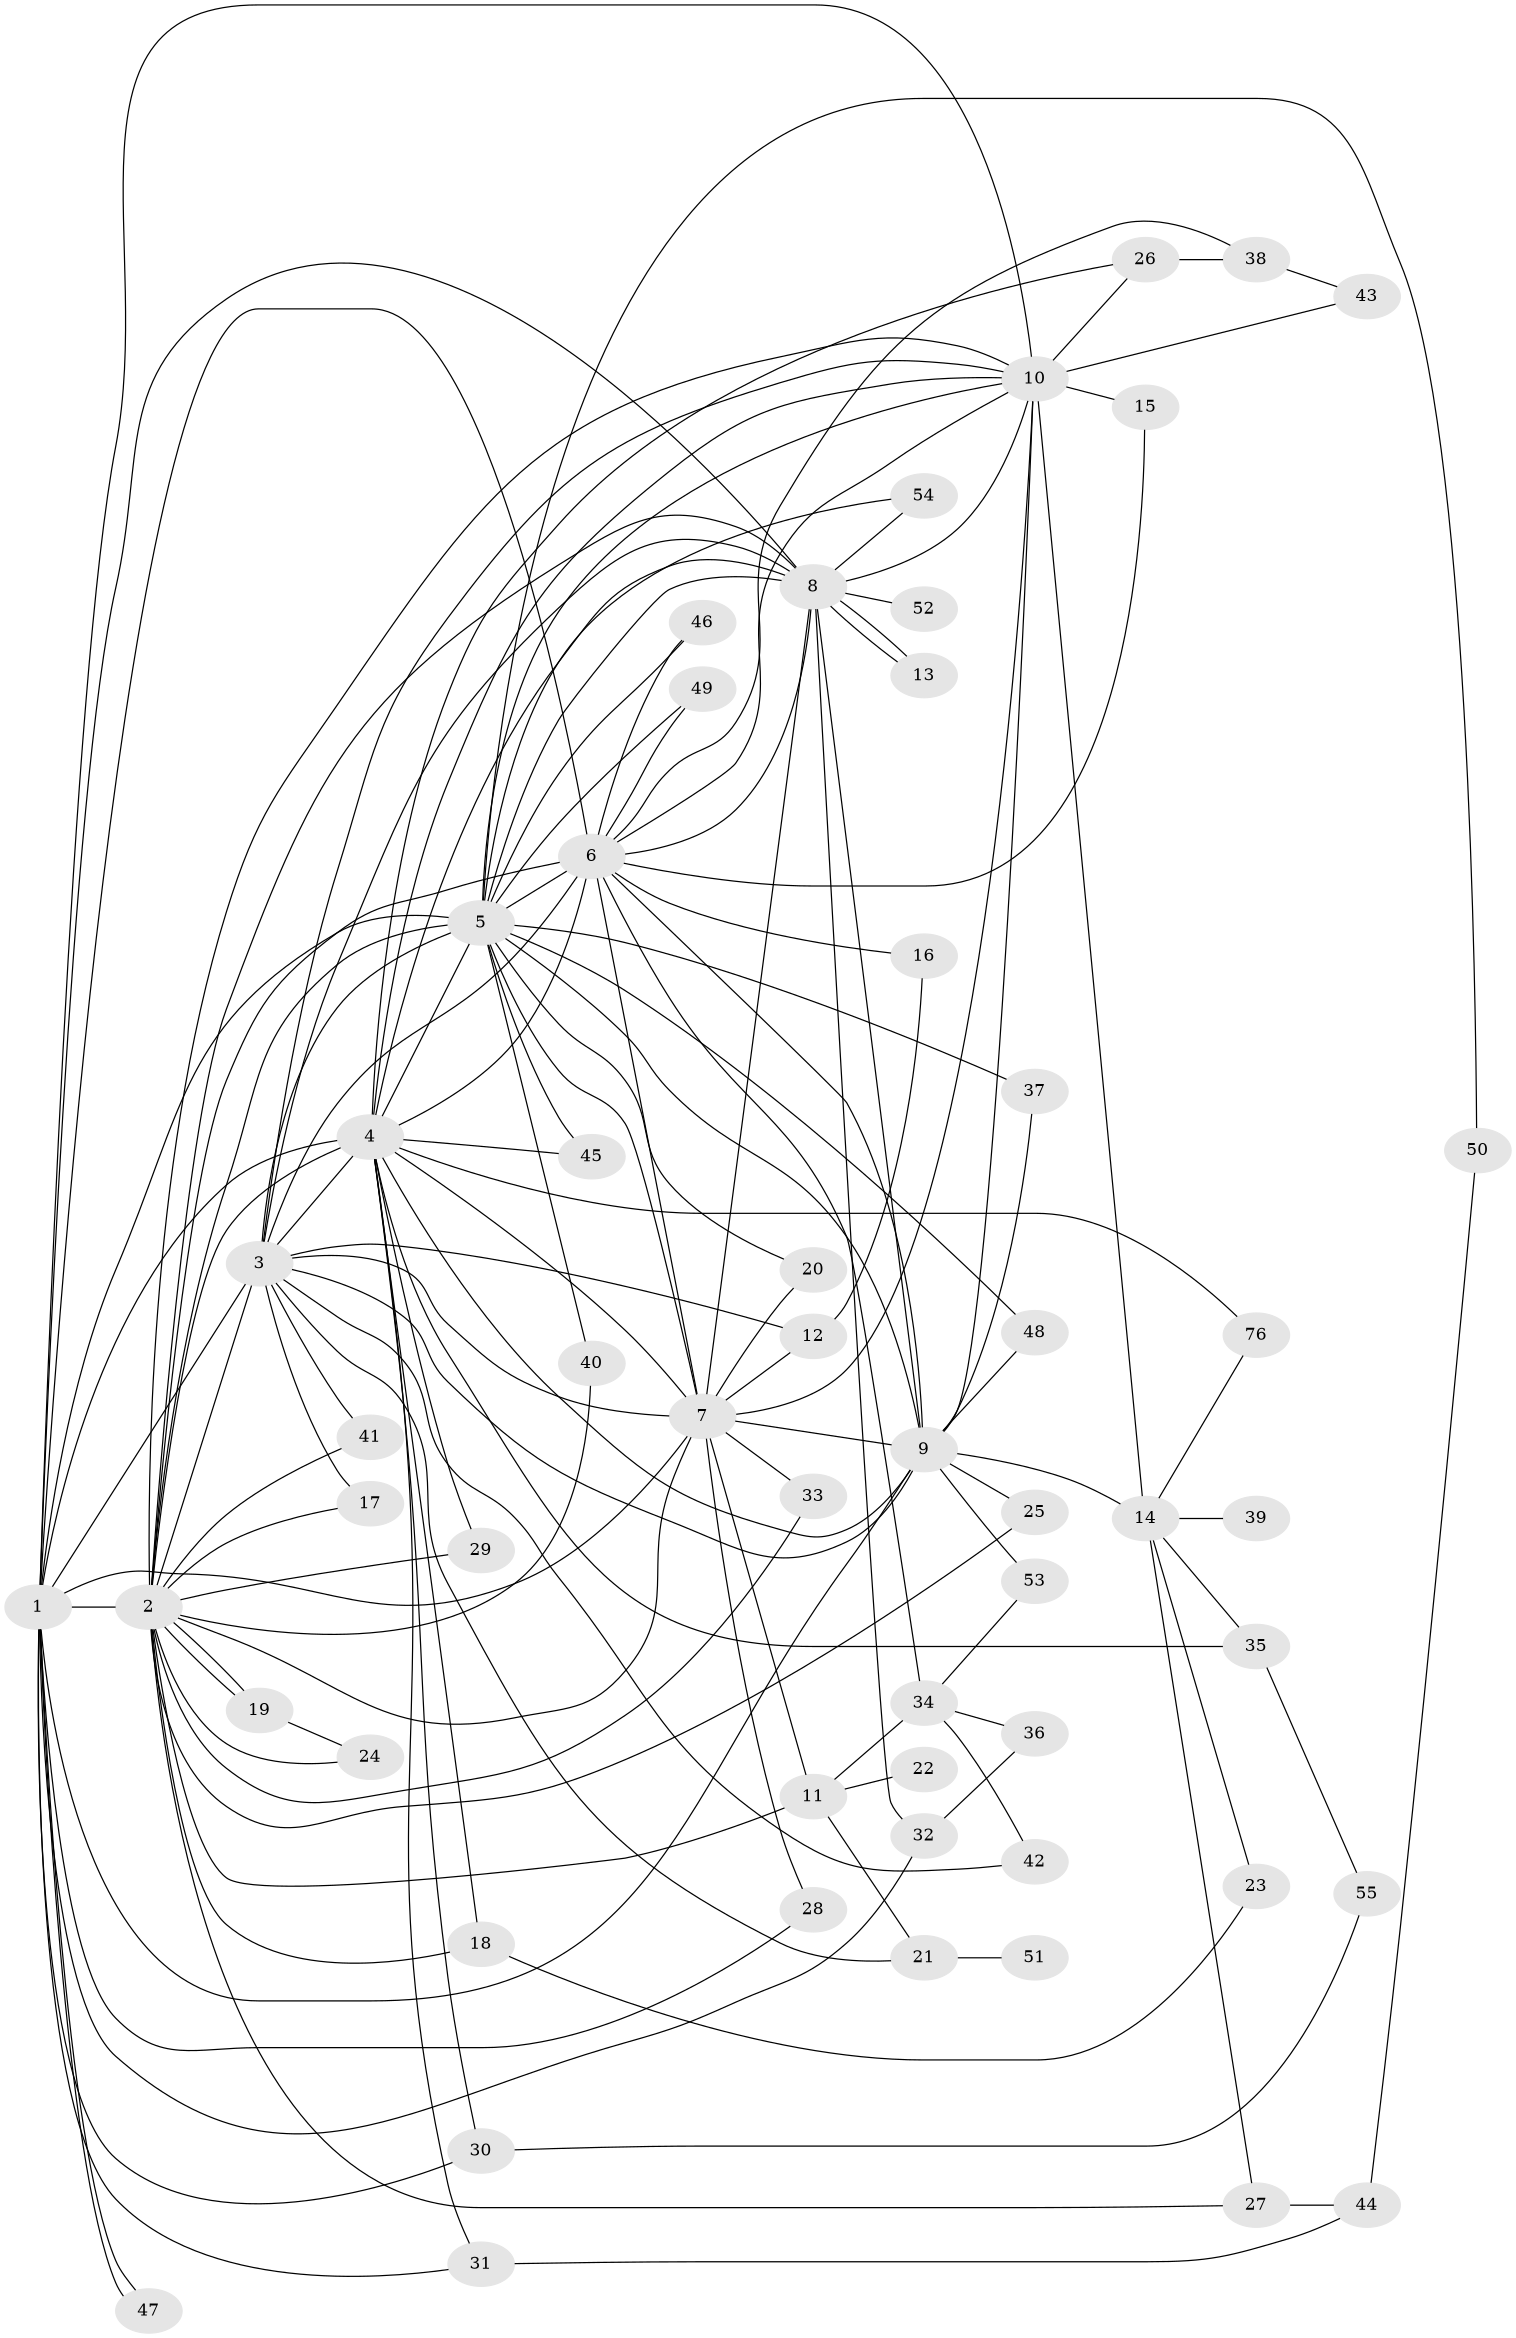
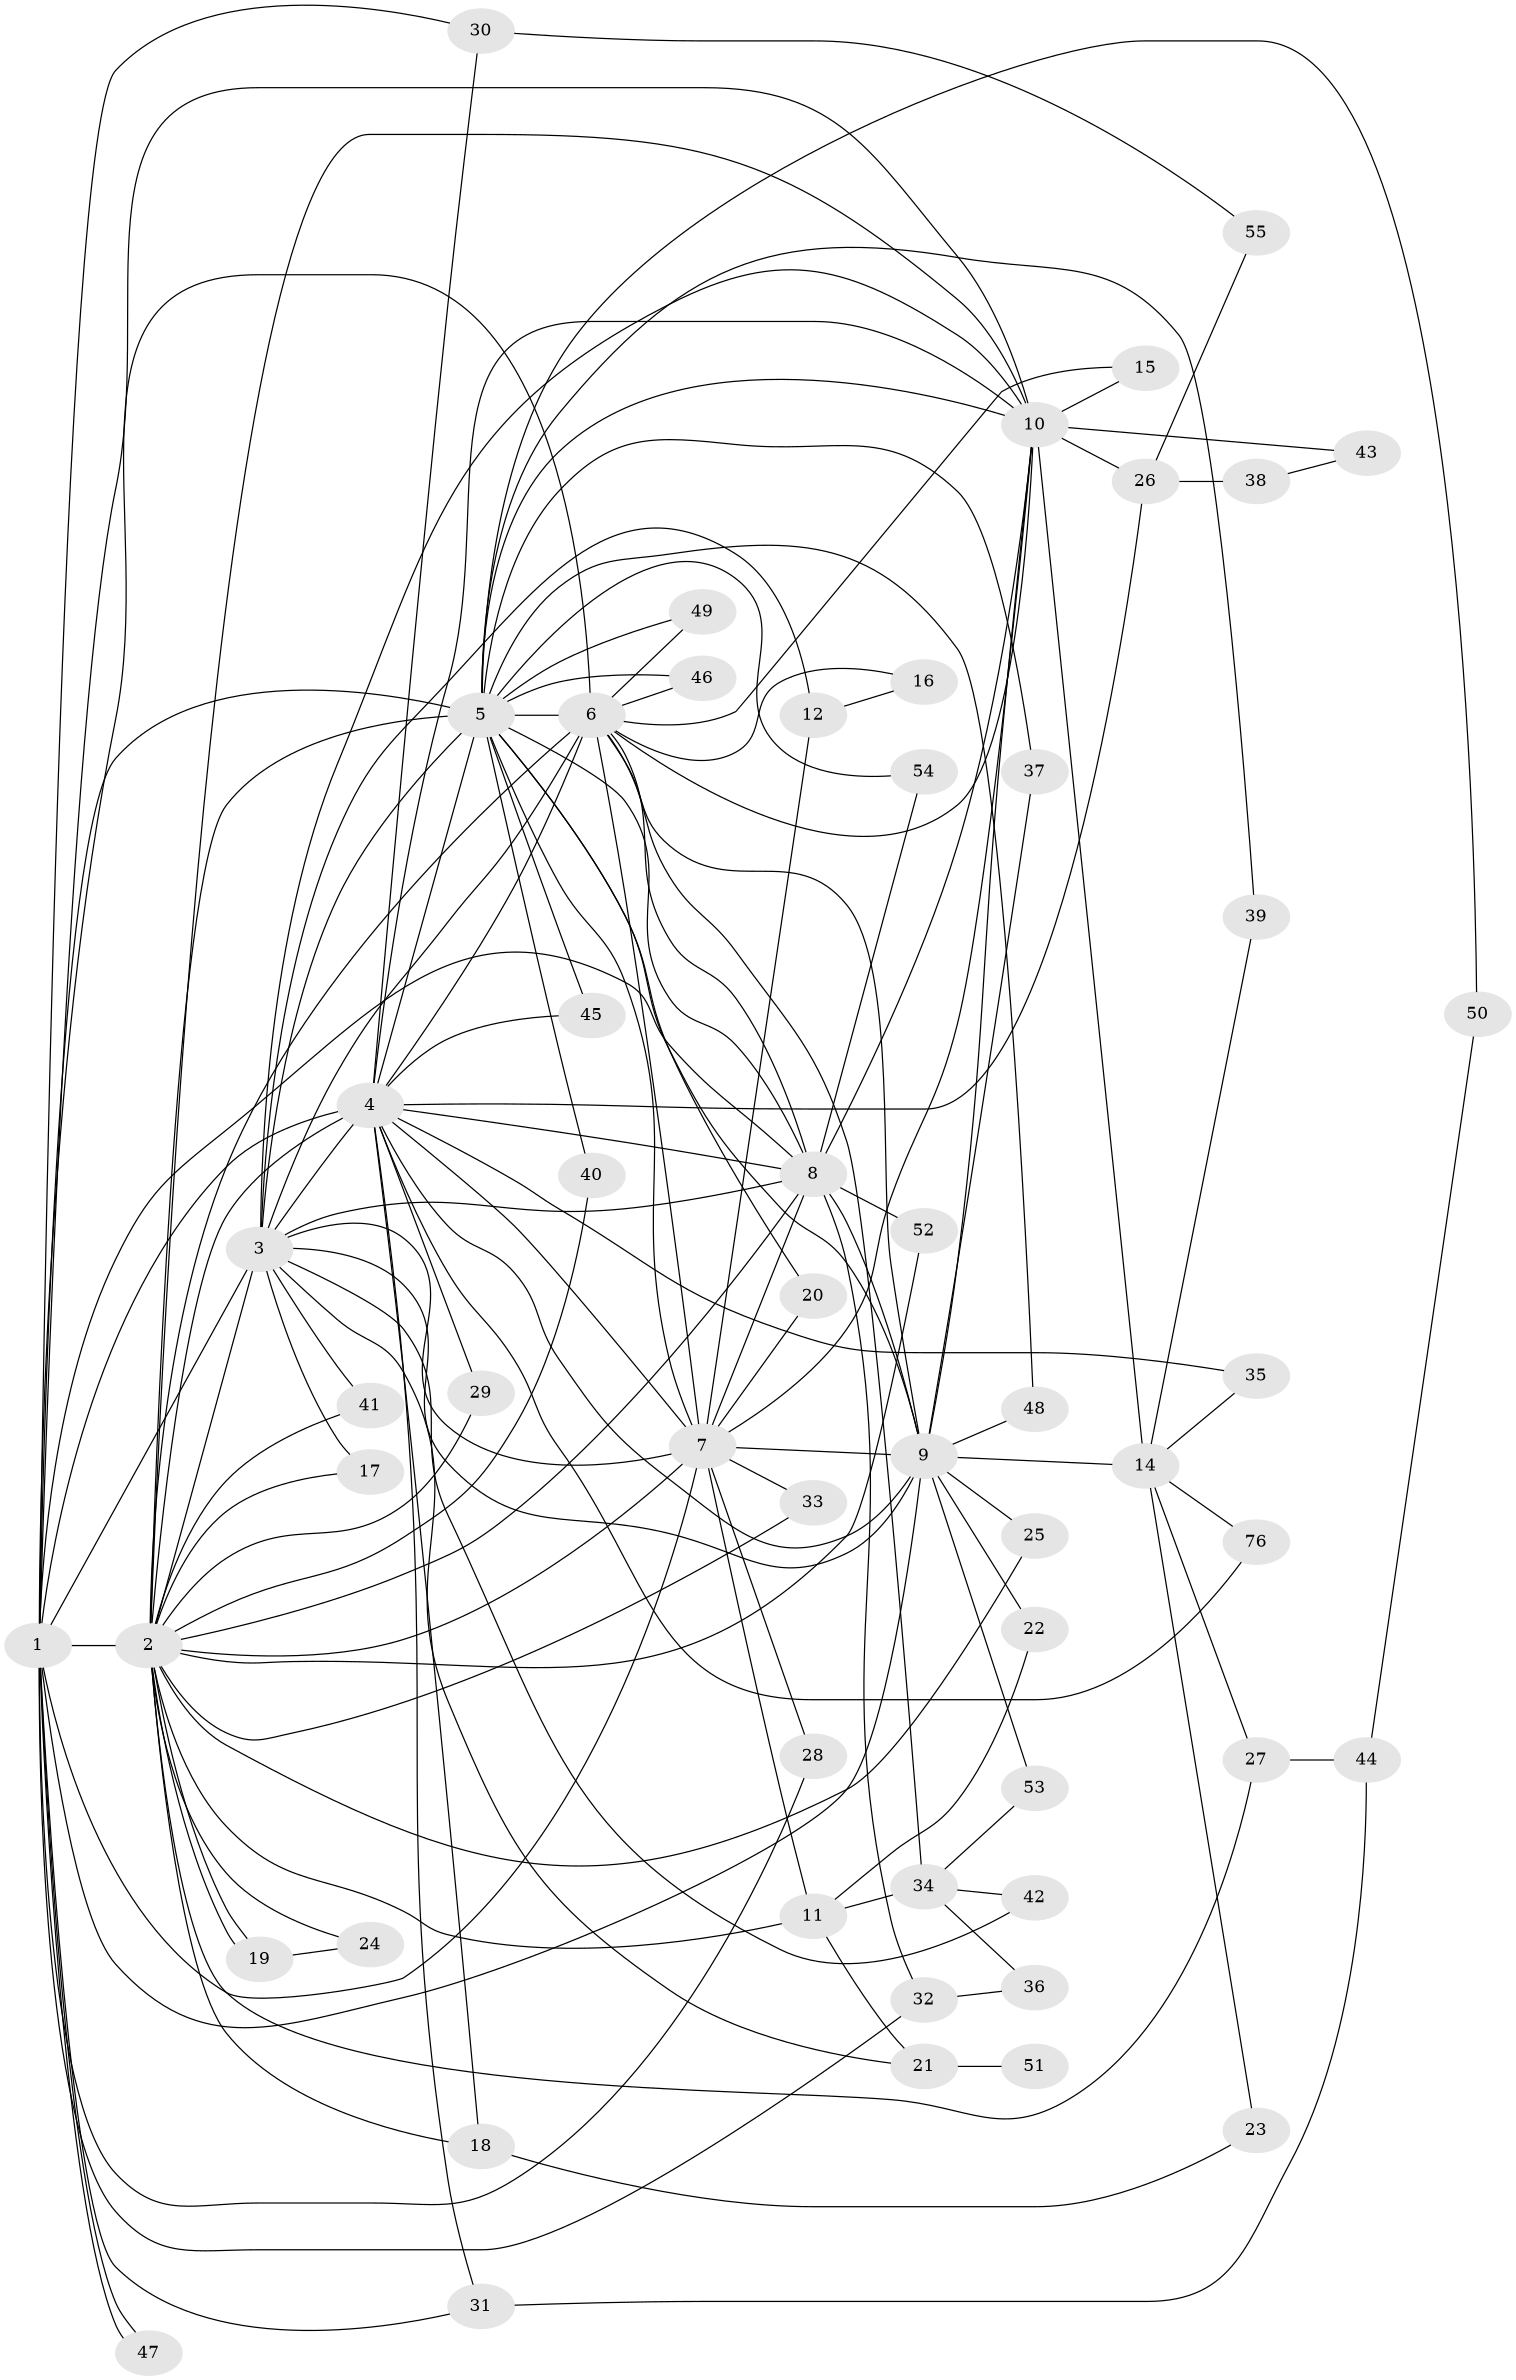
  graph {
    rankdir=LR
    node [color=gray90 style=filled]
    1
    2
    3
    4
    5
    6
    7
    8
    9
    10
    28
    30
    31
    32
    47
    11
    17
    18
    19
    24
    25
    27
    29
    33
    40
    41
    52
    12
    21
    42
    35
    45
    n33 [label=76]
    26
    20
    37
    39
    46
    48
    49
    50
    54
    15
    16
    34
    38
-   13
    14
    22
    53
    43
    55
    44
    36
    23
    51
    1 -- 2
    1 -- 3
    1 -- 4
    1 -- 5
    1 -- 6
    1 -- 7
    1 -- 8
    1 -- 9
    1 -- 10
    1 -- 28
    1 -- 30
    1 -- 31
    1 -- 32
    1 -- 47
    1 -- 47
    2 -- 3
    2 -- 4
    2 -- 5
    2 -- 6
    2 -- 7
    2 -- 8
    2 -- 10
    2 -- 11
    2 -- 17
    2 -- 18
    2 -- 19
    2 -- 19
    2 -- 24
    2 -- 25
    2 -- 27
    2 -- 29
    2 -- 33
    2 -- 40
    2 -- 41
+   2 -- 52
    3 -- 4
    3 -- 5
    3 -- 6
    3 -- 7
    3 -- 8
    3 -- 9
    3 -- 10
    3 -- 17
    3 -- 41
    3 -- 12
    3 -- 21
    3 -- 42
    4 -- 5
    4 -- 6
    4 -- 7
    4 -- 8
    4 -- 9
    4 -- 10
    4 -- 30
    4 -- 31
    4 -- 18
    4 -- 29
    4 -- 35
    4 -- 45
    4 -- n33
    4 -- 26
    5 -- 6
    5 -- 7
    5 -- 8
    5 -- 9
    5 -- 10
    5 -- 40
    5 -- 45
    5 -- 20
    5 -- 37
+   5 -- 39
    5 -- 46
    5 -- 48
    5 -- 49
    5 -- 50
    5 -- 54
    6 -- 7
    6 -- 8
    6 -- 9
    6 -- 10
    6 -- 46
    6 -- 49
    6 -- 15
    6 -- 16
    6 -- 34
-   6 -- 38
    7 -- 8
    7 -- 9
    7 -- 10
    7 -- 28
    7 -- 11
    7 -- 33
    7 -- 12
    7 -- 20
    8 -- 9
    8 -- 10
    8 -- 32
    8 -- 52
    8 -- 54
-   8 -- 13
-   8 -- 13
    9 -- 10
    9 -- 25
    9 -- 37
    9 -- 48
    9 -- 14
+   9 -- 22
    9 -- 53
    10 -- 26
    10 -- 15
    10 -- 14
    10 -- 43
    30 -- 55
    31 -- 44
    32 -- 36
    11 -- 21
    11 -- 34
    11 -- 22
    18 -- 23
    19 -- 24
    27 -- 44
    12 -- 16
    21 -- 51
    26 -- 38
-   35 -- 55
+   26 -- 55
    34 -- 42
    34 -- 53
    34 -- 36
    38 -- 43
    14 -- 27
    14 -- 35
    14 -- n33
    14 -- 39
    14 -- 23
    44 -- 50
  }
